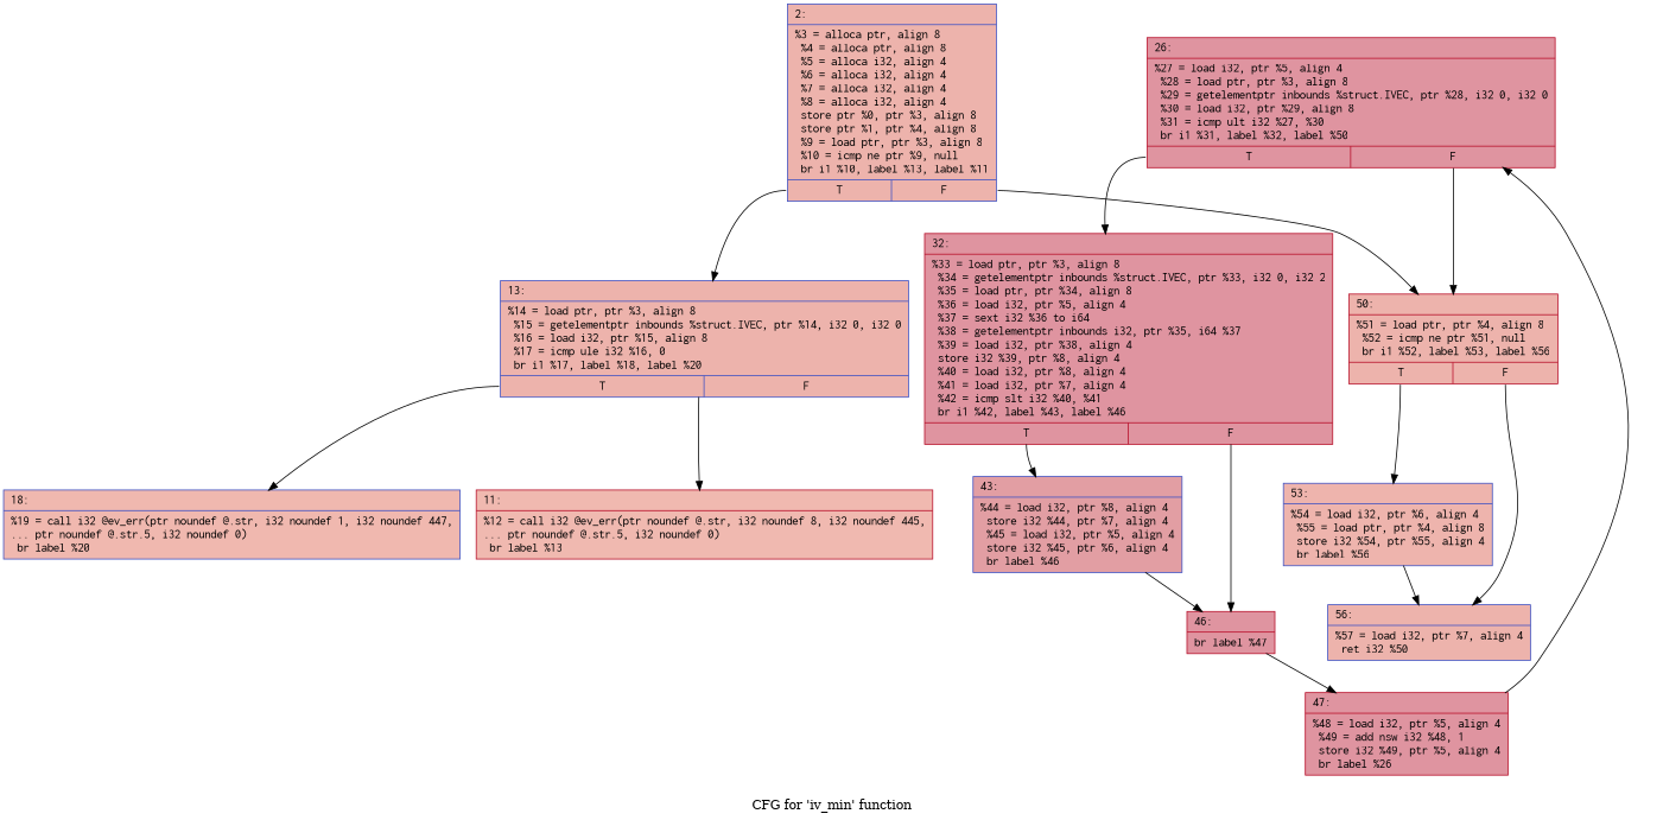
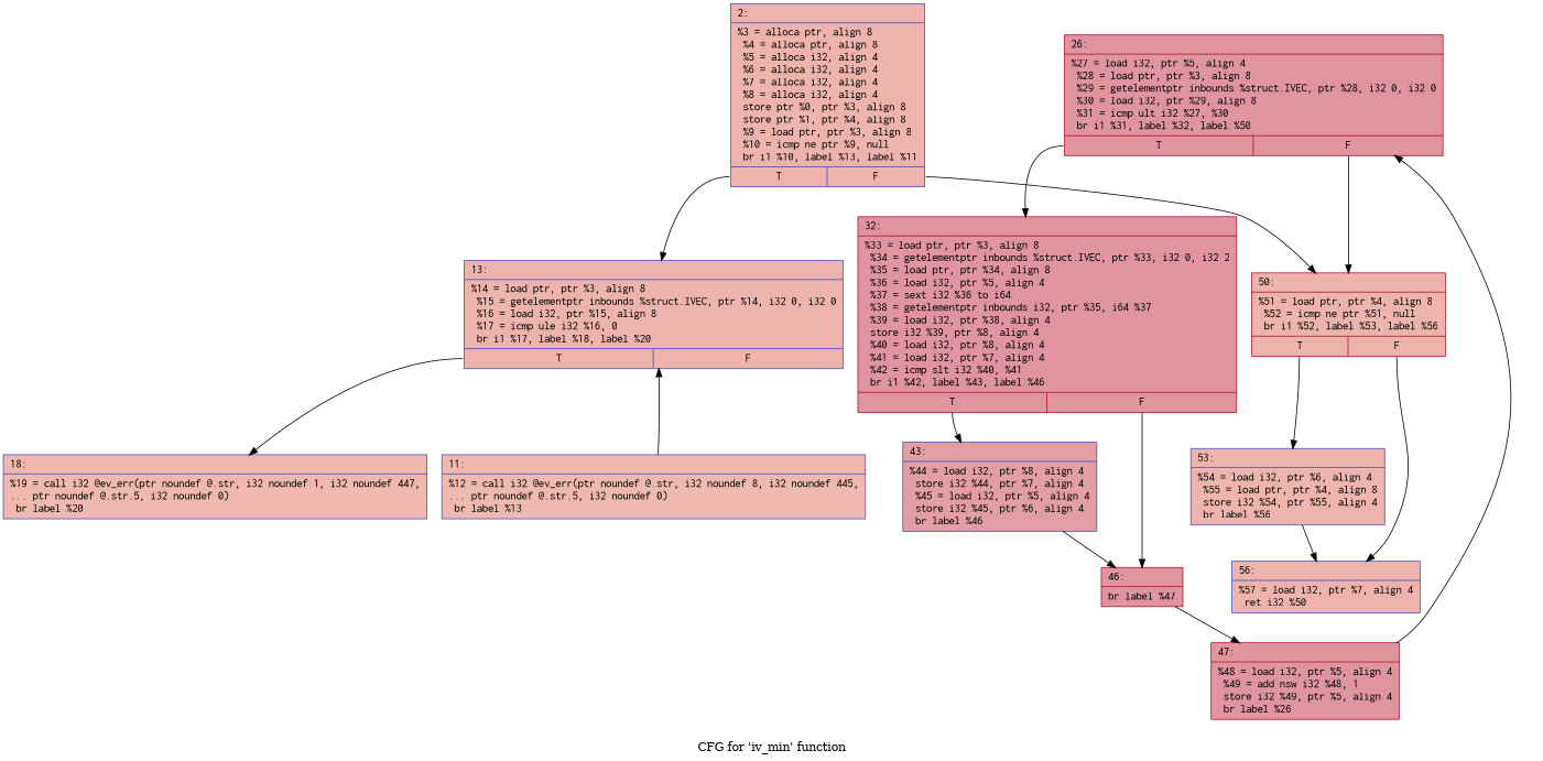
  digraph {
    label="CFG for 'iv_min' function"
    node [color="#3d50c3ff" fillcolor="#d6524470" fontname=Courier shape=record style=filled]
    n1 [label="{2:\l|  %3 = alloca ptr, align 8\l  %4 = alloca ptr, align 8\l  %5 = alloca i32, align 4\l  %6 = alloca i32, align 4\l  %7 = alloca i32, align 4\l  %8 = alloca i32, align 4\l  store ptr %0, ptr %3, align 8\l  store ptr %1, ptr %4, align 8\l  %9 = load ptr, ptr %3, align 8\l  %10 = icmp ne ptr %9, null\l  br i1 %10, label %13, label %11\l|{<s0>T|<s1>F}}"]
    n2 [label="{13:\l|  %14 = load ptr, ptr %3, align 8\l  %15 = getelementptr inbounds %struct.IVEC, ptr %14, i32 0, i32 0\l  %16 = load i32, ptr %15, align 8\l  %17 = icmp ule i32 %16, 0\l  br i1 %17, label %18, label %20\l|{<s0>T|<s1>F}}"]
    n3 [color="#b70d28ff" label="{50:\l|  %51 = load ptr, ptr %4, align 8\l  %52 = icmp ne ptr %51, null\l  br i1 %52, label %53, label %56\l|{<s0>T|<s1>F}}"]
    n4 [fillcolor="#dc5d4a70" label="{18:\l|  %19 = call i32 @ev_err(ptr noundef @.str, i32 noundef 1, i32 noundef 447,\l... ptr noundef @.str.5, i32 noundef 0)\l  br label %20\l}"]
-   n5 [color="#b70d28ff" fillcolor="#de614d70" label="{11:\l|  %12 = call i32 @ev_err(ptr noundef @.str, i32 noundef 8, i32 noundef 445,\l... ptr noundef @.str.5, i32 noundef 0)\l  br label %13\l}"]
+   n5 [fillcolor="#de614d70" label="{11:\l|  %12 = call i32 @ev_err(ptr noundef @.str, i32 noundef 8, i32 noundef 445,\l... ptr noundef @.str.5, i32 noundef 0)\l  br label %13\l}"]
    n6 [color="#b70d28ff" fillcolor="#b70d2870" label="{26:\l|  %27 = load i32, ptr %5, align 4\l  %28 = load ptr, ptr %3, align 8\l  %29 = getelementptr inbounds %struct.IVEC, ptr %28, i32 0, i32 0\l  %30 = load i32, ptr %29, align 8\l  %31 = icmp ult i32 %27, %30\l  br i1 %31, label %32, label %50\l|{<s0>T|<s1>F}}"]
    n7 [color="#b70d28ff" fillcolor="#b70d2870" label="{32:\l|  %33 = load ptr, ptr %3, align 8\l  %34 = getelementptr inbounds %struct.IVEC, ptr %33, i32 0, i32 2\l  %35 = load ptr, ptr %34, align 8\l  %36 = load i32, ptr %5, align 4\l  %37 = sext i32 %36 to i64\l  %38 = getelementptr inbounds i32, ptr %35, i64 %37\l  %39 = load i32, ptr %38, align 4\l  store i32 %39, ptr %8, align 4\l  %40 = load i32, ptr %8, align 4\l  %41 = load i32, ptr %7, align 4\l  %42 = icmp slt i32 %40, %41\l  br i1 %42, label %43, label %46\l|{<s0>T|<s1>F}}"]
    n8 [fillcolor="#be242e70" label="{43:\l|  %44 = load i32, ptr %8, align 4\l  store i32 %44, ptr %7, align 4\l  %45 = load i32, ptr %5, align 4\l  store i32 %45, ptr %6, align 4\l  br label %46\l}"]
    n9 [color="#b70d28ff" fillcolor="#b70d2870" label="{46:\l|  br label %47\l}"]
    n10 [fillcolor="#d8564670" label="{53:\l|  %54 = load i32, ptr %6, align 4\l  %55 = load ptr, ptr %4, align 8\l  store i32 %54, ptr %55, align 4\l  br label %56\l}"]
    n11 [label="{56:\l|  %57 = load i32, ptr %7, align 4\l  ret i32 %50\l}"]
    n12 [color="#b70d28ff" fillcolor="#b70d2870" label="{47:\l|  %48 = load i32, ptr %5, align 4\l  %49 = add nsw i32 %48, 1\l  store i32 %49, ptr %5, align 4\l  br label %26\l}"]
    n1 -> n2 [tailport=s0]
    n1 -> n3 [tailport=s1]
    n2 -> n4 [tailport=s0]
    n3 -> n10 [tailport=s0]
    n3 -> n11 [tailport=s1]
-   n2 -> n5
+   n5 -> n2
    n6 -> n3 [tailport=s1]
    n6 -> n7 [tailport=s0]
    n7 -> n8 [tailport=s0]
    n7 -> n9 [tailport=s1]
    n8 -> n9
    n9 -> n12
    n10 -> n11
    n12 -> n6
  }
